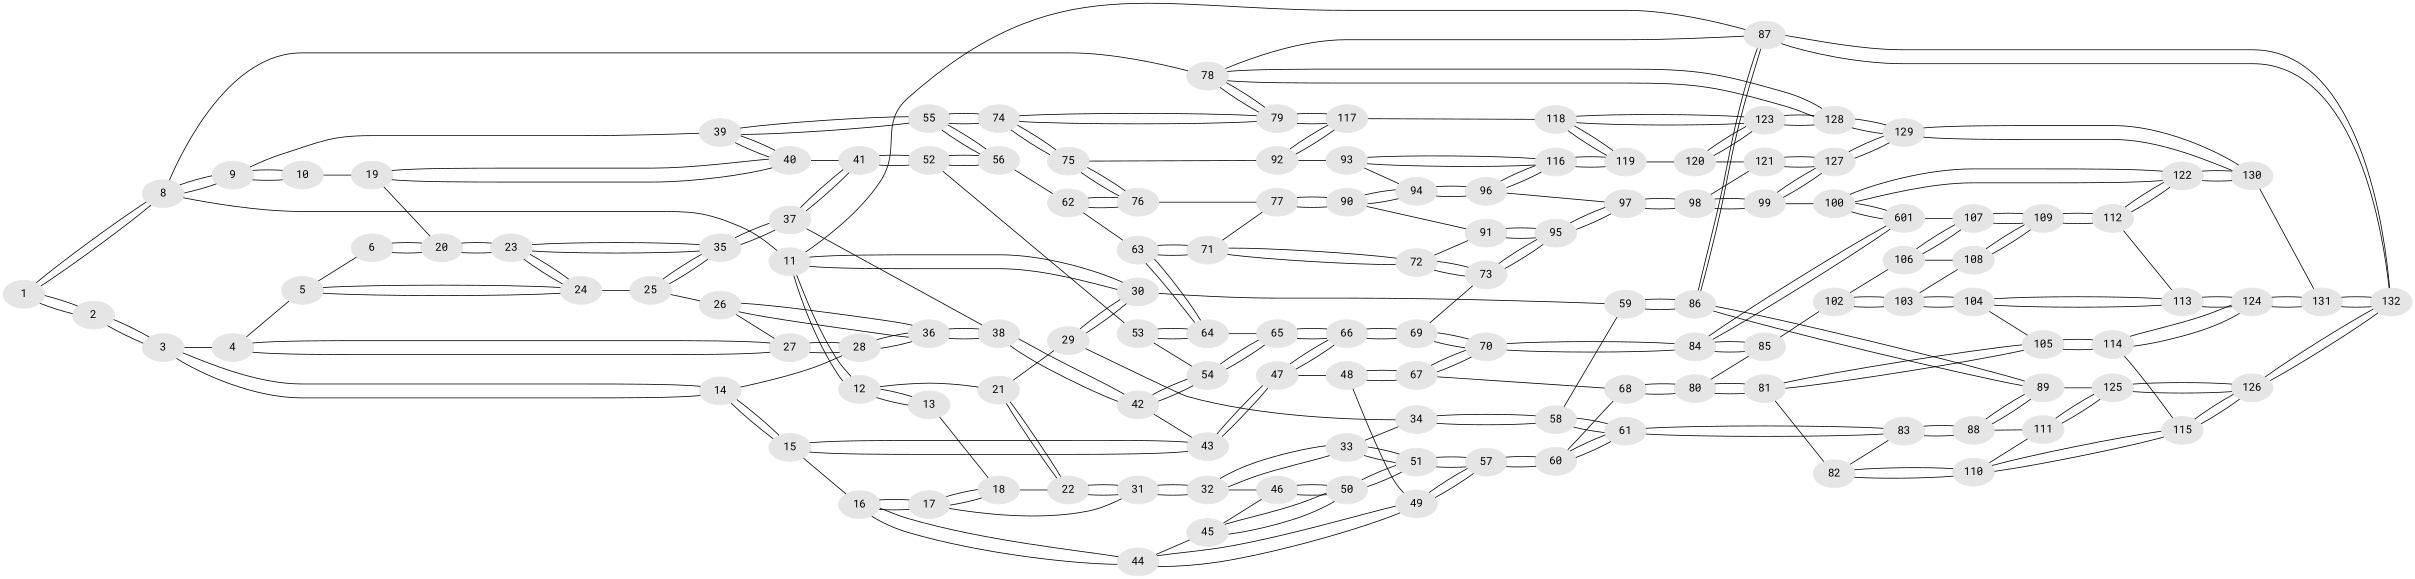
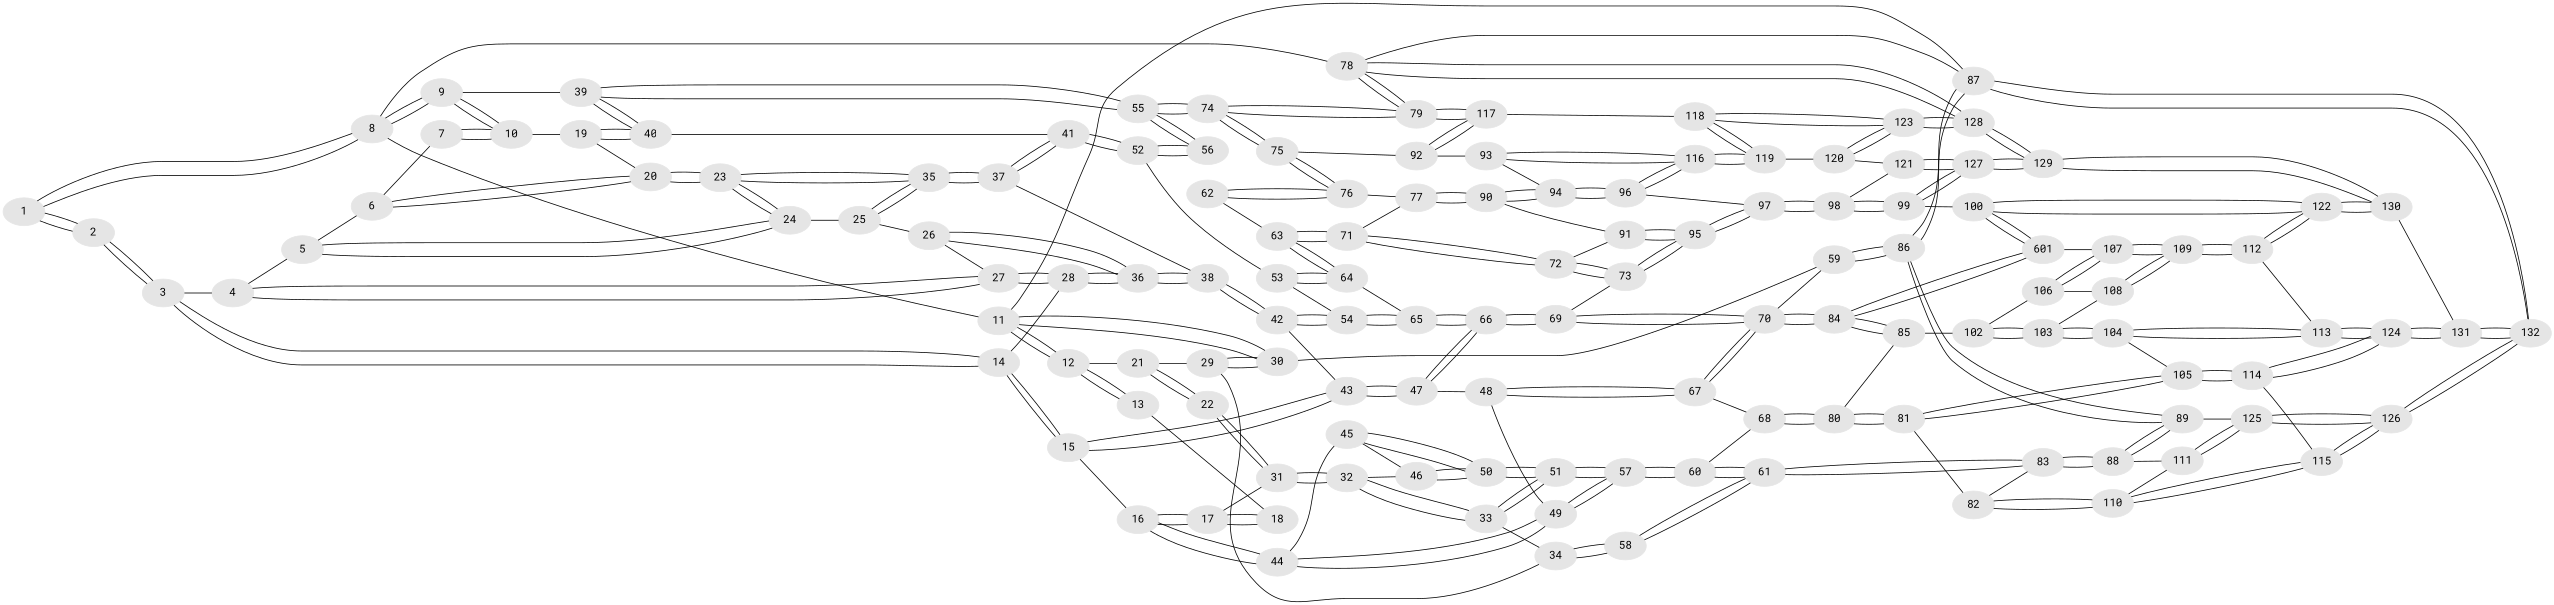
  graph {
    fontname="Roboto Mono"
    rankdir=LR
    node [color=gray90 fontname="Roboto Mono" style=filled]
    edge [fontname="Roboto Mono"]
    1
    2
    8
    3
    9
    11
    78
    4
    14
    5
    27
    15
    28
    6
    24
+   7
    20
    25
    10
    23
    19
    39
    12
    30
    87
    79
    128
    40
    55
    13
    21
    59
    132
    18
    22
    29
    16
    43
    36
    17
    44
    47
    31
    45
    49
    32
    41
    35
    34
    37
    26
    38
    58
    86
    33
    46
    51
    50
    57
    61
    42
    52
    54
    56
    74
    53
    65
    48
    66
    67
    69
    68
    70
    60
    64
    62
    75
    63
    76
    83
    89
    80
    88
    71
    77
    72
    73
    84
    81
    85
    95
    n92 [label=601]
    91
    90
    97
    92
    117
    93
    94
    129
    118
    82
    105
    102
    110
    114
    111
    115
    107
    103
    106
    125
    126
    96
    116
    119
    98
    99
    121
    100
    127
    122
    130
    109
    104
    108
    113
    124
    112
    131
    120
    123
    1 -- 2
    1 -- 2
    1 -- 8
    1 -- 8
    2 -- 3
    2 -- 3
    8 -- 9
    8 -- 9
    8 -- 11
    8 -- 78
    3 -- 4
    3 -- 14
    3 -- 14
    9 -- 10
    9 -- 10
    9 -- 39
    11 -- 12
    11 -- 12
    11 -- 30
    11 -- 30
    11 -- 87
    78 -- 87
    78 -- 79
    78 -- 79
    78 -- 128
    78 -- 128
    4 -- 5
    4 -- 27
    4 -- 27
    14 -- 15
    14 -- 15
    14 -- 28
    5 -- 6
    5 -- 24
    5 -- 24
    27 -- 28
    27 -- 28
    15 -- 16
    15 -- 43
    15 -- 43
    28 -- 36
    28 -- 36
+   6 -- 7
    6 -- 20
    6 -- 20
    24 -- 25
+   7 -- 10
+   7 -- 10
    20 -- 23
    20 -- 23
    25 -- 35
    25 -- 35
    25 -- 26
    10 -- 19
    23 -- 24
    23 -- 24
    23 -- 35
    23 -- 35
    19 -- 20
    19 -- 40
    19 -- 40
    39 -- 40
    39 -- 40
    39 -- 55
    39 -- 55
    12 -- 13
    12 -- 13
    12 -- 21
    30 -- 59
    87 -- 132
    87 -- 132
    79 -- 117
    79 -- 117
    128 -- 129
    128 -- 129
    40 -- 41
    55 -- 56
    55 -- 56
    55 -- 74
    55 -- 74
    13 -- 18
    21 -- 22
    21 -- 22
    21 -- 29
    59 -- 86
    59 -- 86
-   18 -- 22
    22 -- 31
    22 -- 31
    29 -- 30
    29 -- 30
    29 -- 34
    16 -- 17
    16 -- 17
    16 -- 44
    16 -- 44
    43 -- 47
    43 -- 47
    36 -- 38
    36 -- 38
    17 -- 18
    17 -- 18
    17 -- 31
    44 -- 45
    44 -- 49
    44 -- 49
    47 -- 48
    47 -- 66
    47 -- 66
    31 -- 32
    31 -- 32
    45 -- 46
    45 -- 50
    45 -- 50
    49 -- 57
    49 -- 57
    32 -- 33
    32 -- 33
    32 -- 46
    41 -- 52
    41 -- 52
    35 -- 37
    35 -- 37
    34 -- 58
    34 -- 58
    37 -- 41
    37 -- 41
    37 -- 38
    26 -- 27
    26 -- 36
    26 -- 36
    38 -- 42
    38 -- 42
-   58 -- 59
+   70 -- 59
    58 -- 61
    58 -- 61
    86 -- 87
    86 -- 87
    86 -- 89
    86 -- 89
    33 -- 34
    33 -- 51
    33 -- 51
    46 -- 50
    46 -- 50
    51 -- 57
    51 -- 57
    50 -- 51
    50 -- 51
    57 -- 60
    57 -- 60
    61 -- 83
    61 -- 83
    42 -- 43
    42 -- 54
    42 -- 54
    52 -- 56
    52 -- 56
    52 -- 53
    54 -- 65
    54 -- 65
-   56 -- 62
    74 -- 79
    74 -- 79
    74 -- 75
    74 -- 75
    53 -- 54
    53 -- 64
    53 -- 64
    65 -- 66
    65 -- 66
    48 -- 49
    48 -- 67
    48 -- 67
    66 -- 69
    66 -- 69
    67 -- 68
    67 -- 70
    67 -- 70
    69 -- 70
    69 -- 70
    69 -- 73
    68 -- 80
    68 -- 80
    70 -- 84
    70 -- 84
    60 -- 61
    60 -- 61
    60 -- 68
    64 -- 65
    62 -- 63
    62 -- 76
    62 -- 76
    75 -- 76
    75 -- 76
    75 -- 92
    63 -- 64
    63 -- 64
    63 -- 71
    63 -- 71
    76 -- 77
    83 -- 88
    83 -- 88
    89 -- 125
    80 -- 81
    80 -- 81
    80 -- 85
    88 -- 89
    88 -- 89
    88 -- 111
    71 -- 77
    71 -- 72
    71 -- 72
    77 -- 90
    77 -- 90
    72 -- 73
    72 -- 73
    72 -- 91
    73 -- 95
    73 -- 95
    84 -- 85
    84 -- 85
    84 -- n92
    84 -- n92
    81 -- 82
    81 -- 105
    81 -- 105
    85 -- 102
    95 -- 97
    95 -- 97
    n92 -- 107
    91 -- 95
    91 -- 95
    90 -- 91
    90 -- 94
    90 -- 94
    97 -- 98
    97 -- 98
    92 -- 117
    92 -- 117
    92 -- 93
    117 -- 118
    93 -- 94
    93 -- 116
    93 -- 116
    94 -- 96
    94 -- 96
    129 -- 130
    129 -- 130
    118 -- 119
    118 -- 119
    118 -- 123
    118 -- 123
    82 -- 83
    82 -- 110
    82 -- 110
    105 -- 114
    105 -- 114
    102 -- 103
    102 -- 103
    102 -- 106
    110 -- 111
    110 -- 115
    110 -- 115
    114 -- 115
    114 -- 124
    114 -- 124
    111 -- 125
    111 -- 125
    115 -- 126
    115 -- 126
    107 -- 109
    107 -- 109
    103 -- 104
    103 -- 104
    103 -- 108
    106 -- 107
    106 -- 107
    106 -- 108
    125 -- 126
    125 -- 126
    126 -- 132
    126 -- 132
    96 -- 97
    96 -- 116
    96 -- 116
    116 -- 119
    116 -- 119
    119 -- 120
    98 -- 99
    98 -- 99
    98 -- 121
    99 -- 100
    99 -- 127
    99 -- 127
    121 -- 127
    121 -- 127
    100 -- n92
    100 -- n92
    100 -- 122
    100 -- 122
    127 -- 129
    127 -- 129
    122 -- 130
    122 -- 130
    130 -- 131
    109 -- 112
    109 -- 112
    104 -- 105
    104 -- 113
    104 -- 113
    108 -- 109
    108 -- 109
    113 -- 124
    113 -- 124
    124 -- 131
    124 -- 131
    112 -- 122
    112 -- 122
    112 -- 113
    131 -- 132
    131 -- 132
    120 -- 121
    120 -- 123
    120 -- 123
    123 -- 128
    123 -- 128
  }
